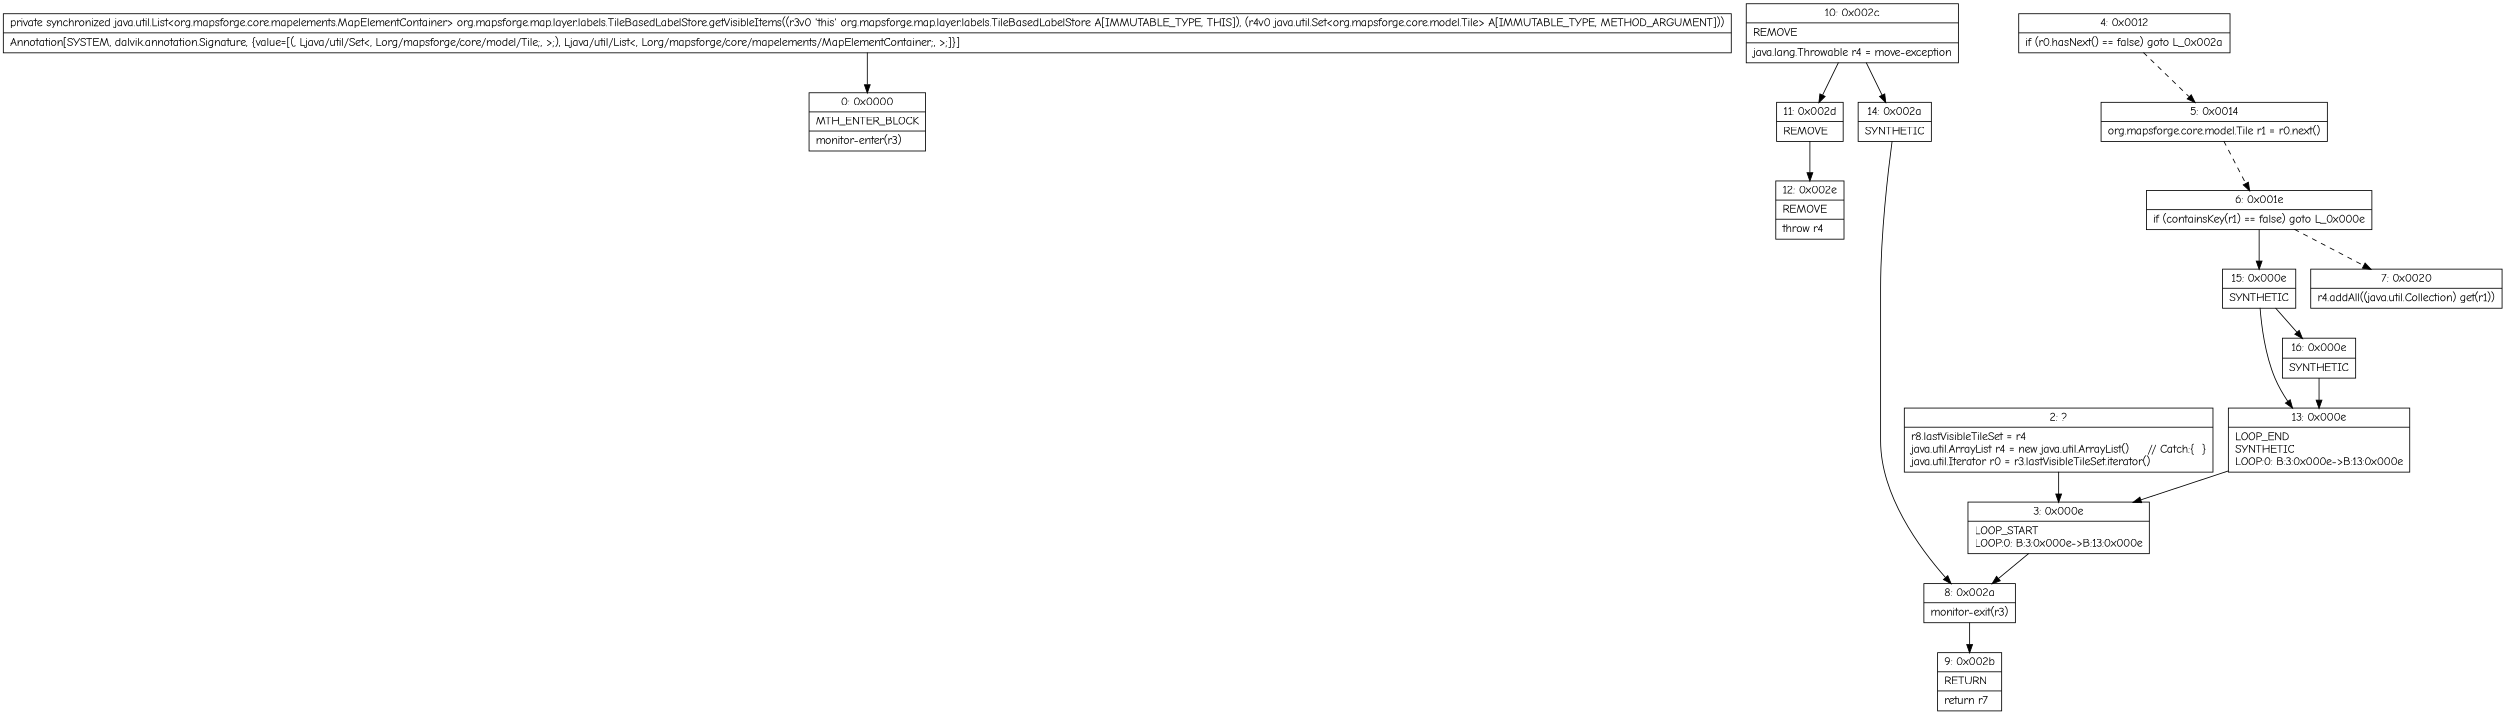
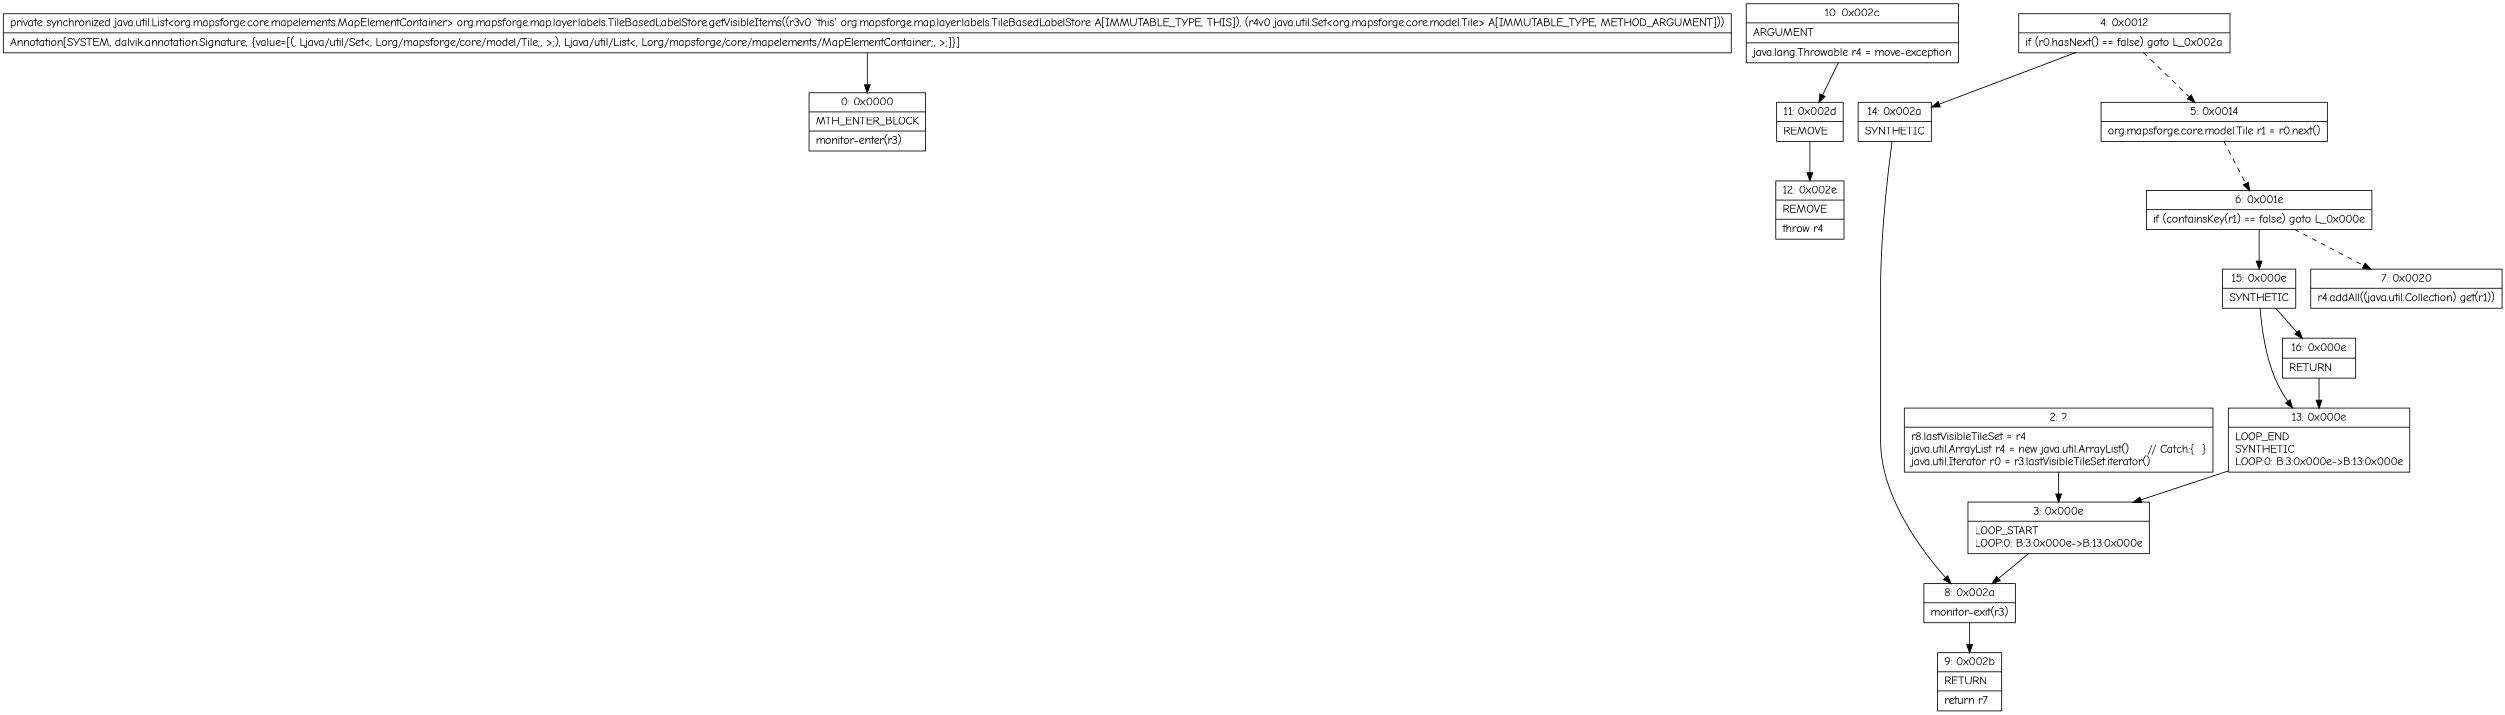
  digraph {
    fontname="Comic Neue"
    node [fontname="Comic Neue" shape=record]
    edge [fontname="Comic Neue"]
    n1 [label="{0\:\ 0x0000|MTH_ENTER_BLOCK\l|monitor\-enter(r3)\l}"]
    n2 [label="{2\:\ ?|r8.lastVisibleTileSet = r4\ljava.util.ArrayList r4 = new java.util.ArrayList()     \/\/ Catch:\{  \}\ljava.util.Iterator r0 = r3.lastVisibleTileSet.iterator()\l}"]
    n3 [label="{3\:\ 0x000e|LOOP_START\lLOOP:0: B:3:0x000e\-\>B:13:0x000e\l}"]
-   n4 [label="{10\:\ 0x002c|REMOVE\l|java.lang.Throwable r4 = move\-exception\l}"]
+   n4 [label="{10\:\ 0x002c|ARGUMENT\l|java.lang.Throwable r4 = move\-exception\l}"]
    n5 [label="{11\:\ 0x002d|REMOVE\l}"]
    n6 [label="{8\:\ 0x002a|monitor\-exit(r3)\l}"]
    n7 [label="{4\:\ 0x0012|if (r0.hasNext() == false) goto L_0x002a\l}"]
    n8 [label="{5\:\ 0x0014|org.mapsforge.core.model.Tile r1 = r0.next()\l}"]
    n9 [label="{14\:\ 0x002a|SYNTHETIC\l}"]
    n10 [label="{6\:\ 0x001e|if (containsKey(r1) == false) goto L_0x000e\l}"]
    n11 [label="{7\:\ 0x0020|r4.addAll((java.util.Collection) get(r1))\l}"]
    n12 [label="{15\:\ 0x000e|SYNTHETIC\l}"]
-   n13 [label="{16\:\ 0x000e|SYNTHETIC\l}"]
+   n13 [label="{16\:\ 0x000e|RETURN\l}"]
    n14 [label="{13\:\ 0x000e|LOOP_END\lSYNTHETIC\lLOOP:0: B:3:0x000e\-\>B:13:0x000e\l}"]
    n15 [label="{9\:\ 0x002b|RETURN\l|return r7\l}"]
    n16 [label="{12\:\ 0x002e|REMOVE\l|throw r4\l}"]
    n17 [label="{private synchronized java.util.List\<org.mapsforge.core.mapelements.MapElementContainer\> org.mapsforge.map.layer.labels.TileBasedLabelStore.getVisibleItems((r3v0 'this' org.mapsforge.map.layer.labels.TileBasedLabelStore A[IMMUTABLE_TYPE, THIS]), (r4v0 java.util.Set\<org.mapsforge.core.model.Tile\> A[IMMUTABLE_TYPE, METHOD_ARGUMENT]))  | Annotation[SYSTEM, dalvik.annotation.Signature, \{value=[(, Ljava\/util\/Set\<, Lorg\/mapsforge\/core\/model\/Tile;, \>;), Ljava\/util\/List\<, Lorg\/mapsforge\/core\/mapelements\/MapElementContainer;, \>;]\}]\l}"]
    n2 -> n3
    n3 -> n6
    n4 -> n5
    n5 -> n16
    n6 -> n15
    n7 -> n8 [style=dashed]
-   n4 -> n9
+   n7 -> n9
    n8 -> n10 [style=dashed]
    n9 -> n6
    n10 -> n11 [style=dashed]
    n10 -> n12
    n12 -> n13
    n12 -> n14
    n13 -> n14
    n14 -> n3
    n17 -> n1
  }
